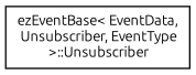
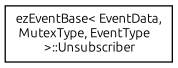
  digraph {
    rankdir=LR
    fontname=Ubuntu
-   n1 [color=black fillcolor=white fontname=Ubuntu fontsize=10 height=0.2 label="ezEventBase\< EventData,\l Unsubscriber, EventType\l \>::Unsubscriber" shape=record style=filled width=0.4]
+   n1 [color=black fillcolor=white fontname=Ubuntu fontsize=10 height=0.2 label="ezEventBase\< EventData,\l MutexType, EventType\l \>::Unsubscriber" shape=record style=filled width=0.4]
  }
